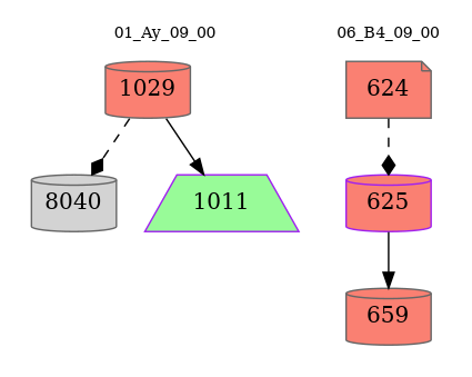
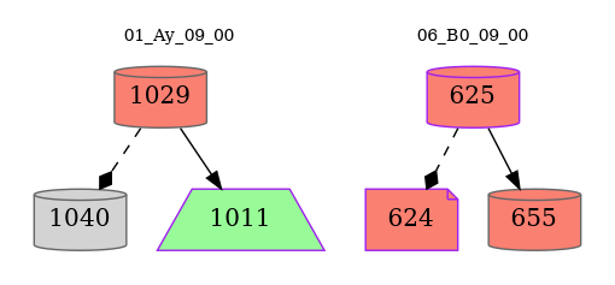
  digraph {
    node [color=gray40 fillcolor=salmon shape=cylinder style=filled]
    edge [arrowhead=diamond color=black style=dashed]
    n1 [label=1029]
-   n2 [fillcolor=lightgrey label=8040]
+   n2 [fillcolor=lightgrey label=1040]
    n3 [color=purple fillcolor=palegreen label=1011 shape=trapezium]
    n4 [color=purple label=625]
-   n5 [label=624 shape=note]
-   n6 [label=659]
+   n5 [color=purple label=624 shape=note]
+   n6 [label=655]
    subgraph cluster_1 {
      color=white
      fontsize=10
      label="01_Ay_09_00"
      n1
      n2
      n3
    }
    subgraph cluster_2 {
      color=white
      fontsize=10
-     label="06_B4_09_00"
+     label="06_B0_09_00"
      n4
      n5
      n6
    }
    n1 -> n2
    n1 -> n3 [arrowhead=normal style=solid]
-   n5 -> n4
+   n4 -> n5
    n4 -> n6 [arrowhead=normal style=solid]
  }
